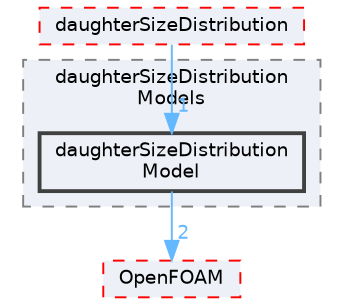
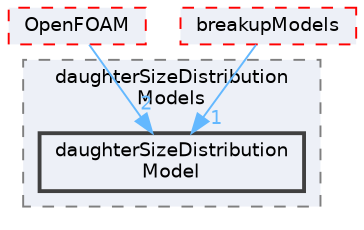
  digraph {
    compound=true
    node [color=red fillcolor="#edf0f7" fontname=Helvetica fontsize=10 shape=box style="filled,dashed"]
    edge [color=steelblue1 fontcolor=steelblue1 fontname=Helvetica fontsize=10 labeldistance=1.5 labelfontname=Helvetica labelfontsize=10]
    n1 [color=grey25 height=0.2 label="daughterSizeDistribution\lModel" style="filled,bold" width=0.4]
    n2 [height=0.2 label=OpenFOAM width=0.4]
-   n3 [height=0.2 label=daughterSizeDistribution width=0.4]
+   n3 [height=0.2 label=breakupModels width=0.4]
    subgraph cluster_1 {
      bgcolor="#edf0f7"
      fontname=Helvetica
      fontsize=10
      label="daughterSizeDistribution\lModels"
      pencolor=grey50
      style="filled,dashed"
      n1
    }
-   n1 -> n2 [headlabel=2]
+   n2 -> n1 [headlabel=2]
    n3 -> n1 [headlabel=1]
  }
